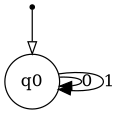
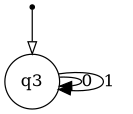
  digraph {
    __start [shape=point]
-   q0 [shape=circle]
+   q0 [shape=circle label=q3]
    __start -> q0 [arrowhead=empty]
    q0 -> q0 [label=0]
    q0 -> q0 [label=1]
  }
